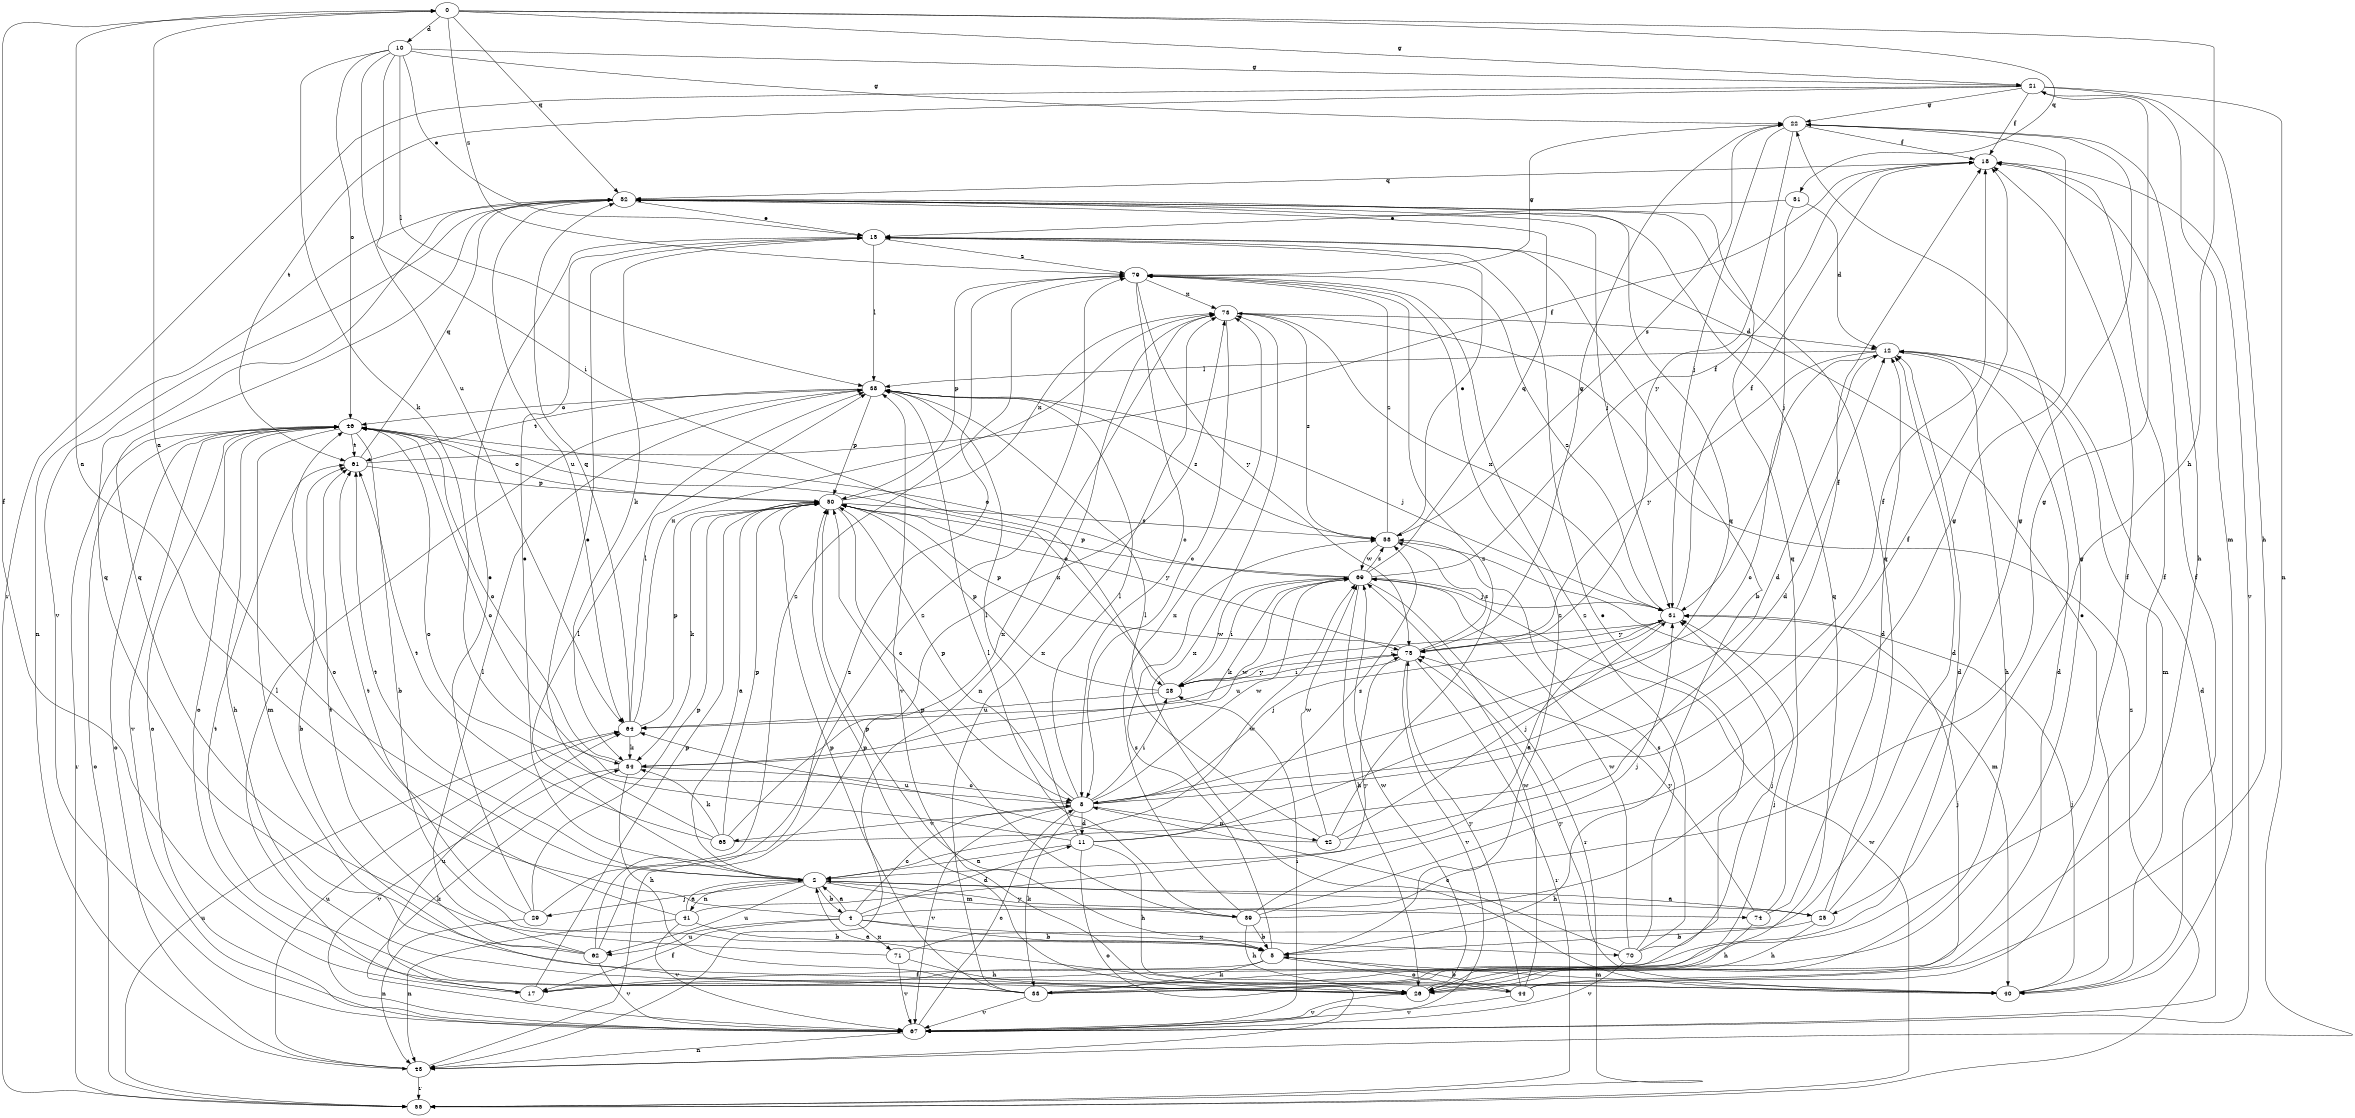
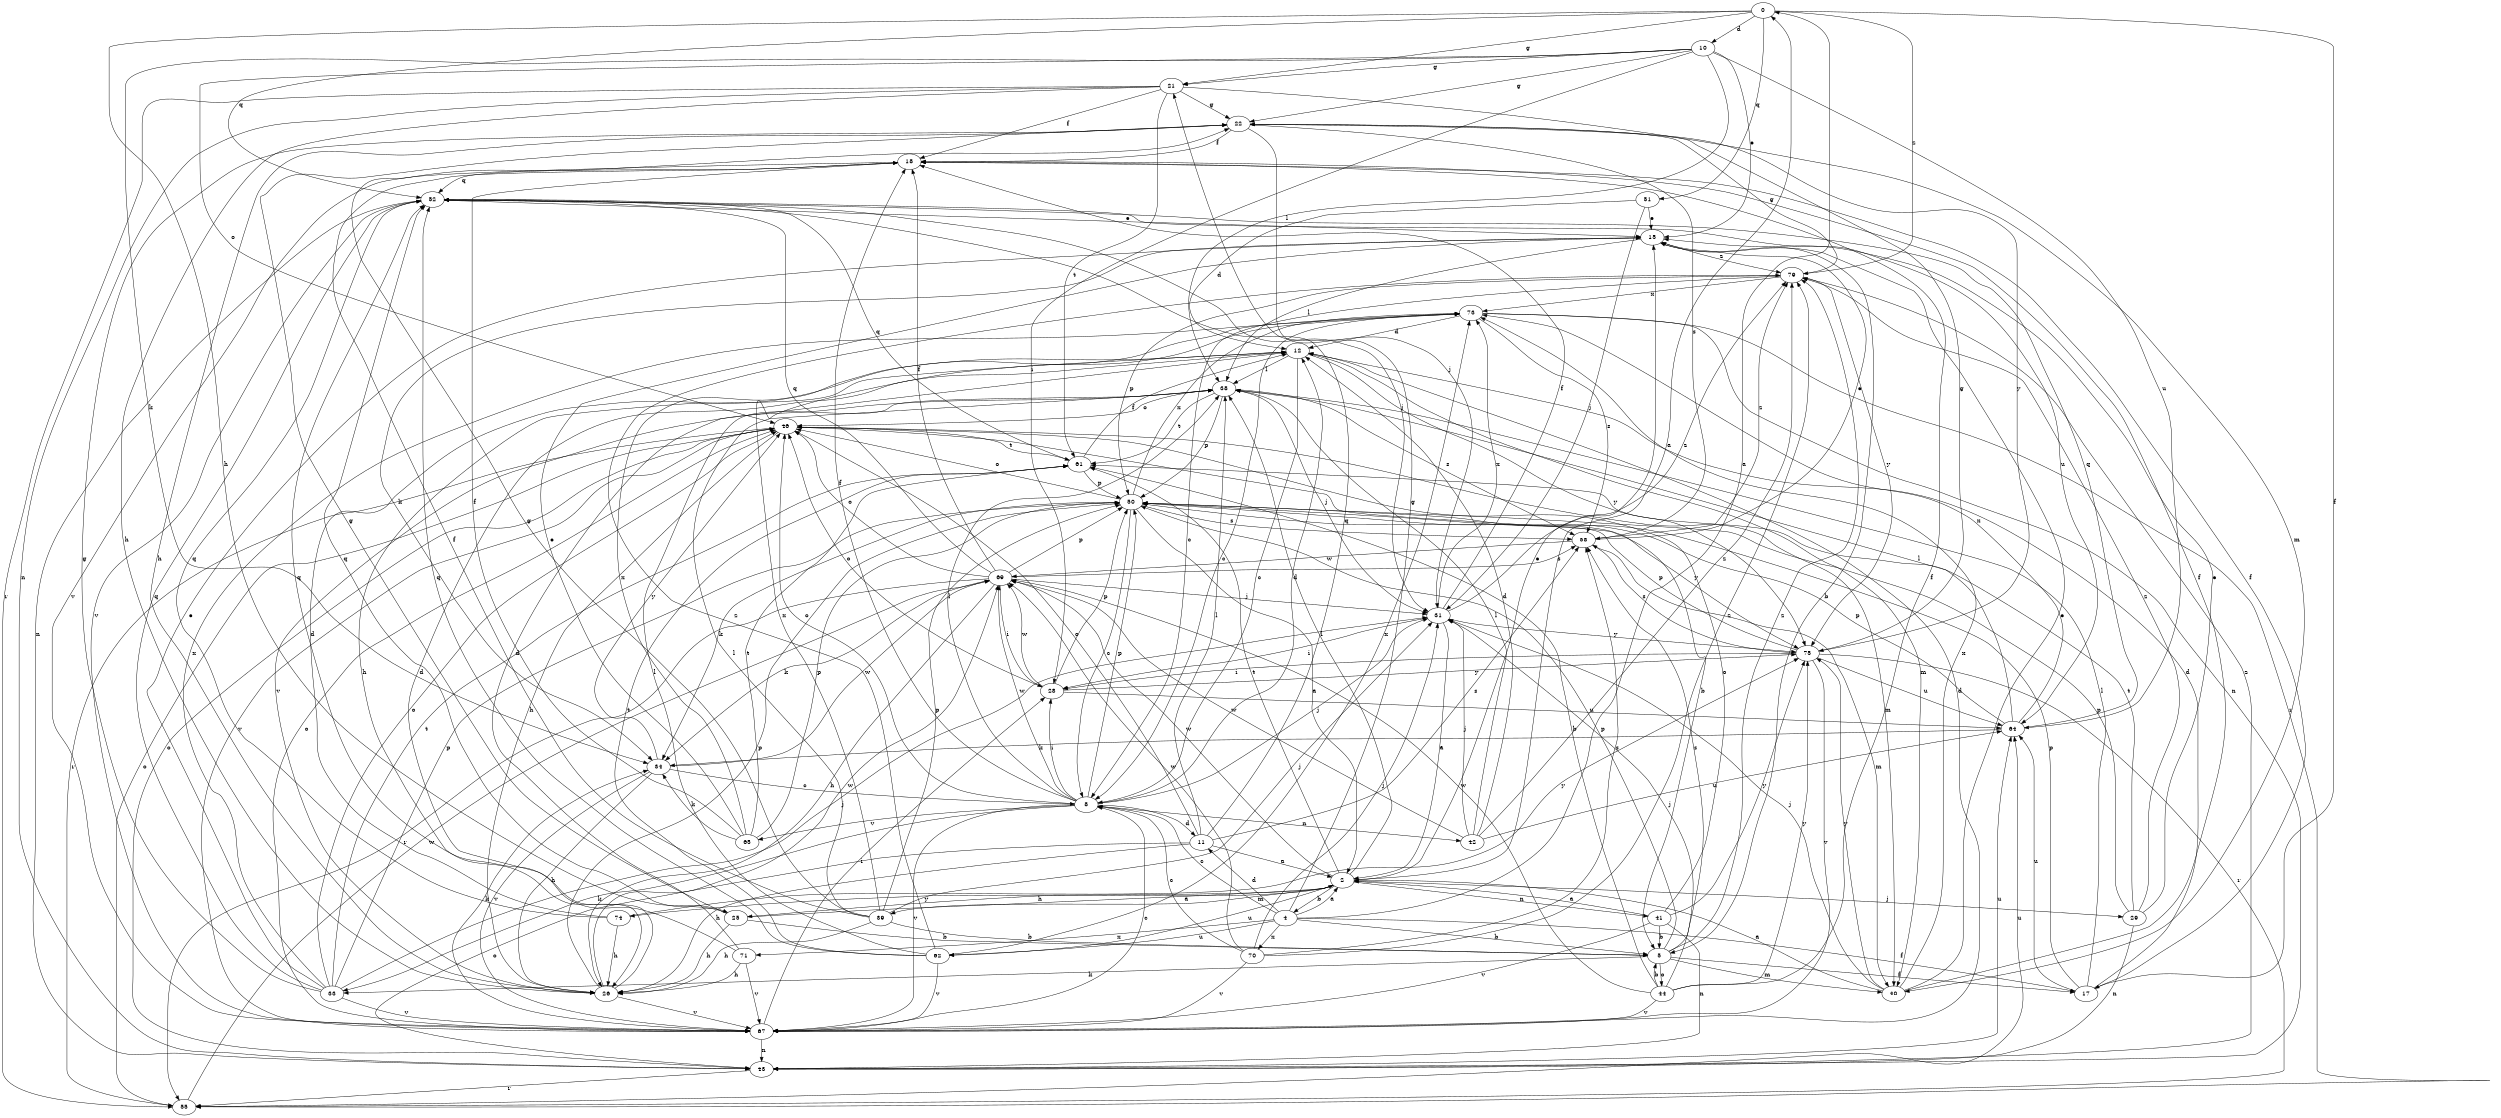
  strict digraph {
    0
    10
    17
    21
    25
    51
    52
    79
    15
    38
    28
    46
    22
    34
    64
    50
    12
    18
    61
    40
    26
    43
    55
    2
    5
    31
    67
    8
    75
    73
    4
    29
    39
    41
    62
    69
    74
    11
    70
    71
    58
    33
    44
    42
    65
    0 -> 10 [label=d]
    0 -> 17 [label=f]
    0 -> 21 [label=g]
    0 -> 25 [label=h]
    0 -> 51 [label=q]
    0 -> 52 [label=q]
    0 -> 79 [label=z]
    10 -> 21 [label=g]
    10 -> 15 [label=e]
    10 -> 38 [label=l]
    10 -> 28 [label=i]
    10 -> 46 [label=o]
    10 -> 22 [label=g]
    10 -> 34 [label=k]
    10 -> 64 [label=u]
    17 -> 38 [label=l]
    17 -> 64 [label=u]
    17 -> 50 [label=p]
    17 -> 12 [label=d]
    17 -> 18 [label=f]
    21 -> 22 [label=g]
    21 -> 18 [label=f]
    21 -> 61 [label=t]
    21 -> 40 [label=m]
    21 -> 26 [label=h]
    21 -> 43 [label=n]
    21 -> 55 [label=r]
    25 -> 52 [label=q]
    25 -> 22 [label=g]
    25 -> 26 [label=h]
    25 -> 2 [label=a]
    25 -> 5 [label=b]
    51 -> 15 [label=e]
    51 -> 12 [label=d]
    51 -> 31 [label=j]
    52 -> 15 [label=e]
    52 -> 64 [label=u]
    52 -> 43 [label=n]
    52 -> 31 [label=j]
    52 -> 67 [label=v]
    79 -> 22 [label=g]
    79 -> 50 [label=p]
    79 -> 8 [label=c]
    79 -> 75 [label=y]
    79 -> 73 [label=x]
    15 -> 79 [label=z]
    15 -> 38 [label=l]
    15 -> 34 [label=k]
    15 -> 5 [label=b]
    38 -> 46 [label=o]
    38 -> 50 [label=p]
    38 -> 61 [label=t]
    38 -> 31 [label=j]
    38 -> 58 [label=s]
    28 -> 46 [label=o]
    28 -> 64 [label=u]
    28 -> 50 [label=p]
    28 -> 75 [label=y]
    28 -> 69 [label=w]
    46 -> 61 [label=t]
    46 -> 40 [label=m]
    46 -> 26 [label=h]
    46 -> 55 [label=r]
    46 -> 5 [label=b]
    46 -> 67 [label=v]
    22 -> 18 [label=f]
    22 -> 26 [label=h]
    22 -> 31 [label=j]
    22 -> 75 [label=y]
    22 -> 58 [label=s]
-   34 -> 46 [label=o]
+   34 -> 46 [label=y]
    34 -> 26 [label=h]
    34 -> 67 [label=v]
    34 -> 8 [label=c]
    34 -> 69 [label=w]
    64 -> 52 [label=q]
    64 -> 38 [label=l]
    64 -> 34 [label=k]
    64 -> 50 [label=p]
    64 -> 73 [label=x]
    50 -> 46 [label=o]
    50 -> 34 [label=k]
    50 -> 2 [label=a]
    50 -> 8 [label=c]
    50 -> 75 [label=y]
    50 -> 73 [label=x]
    50 -> 58 [label=s]
    12 -> 38 [label=l]
    12 -> 40 [label=m]
    12 -> 26 [label=h]
    12 -> 8 [label=c]
    12 -> 75 [label=y]
    18 -> 52 [label=q]
    18 -> 67 [label=v]
    61 -> 52 [label=q]
    61 -> 50 [label=p]
-   61 -> 18 [label=f]
+   61 -> 12 [label=f]
    40 -> 15 [label=e]
    40 -> 18 [label=f]
    40 -> 2 [label=a]
    40 -> 31 [label=j]
    40 -> 75 [label=y]
    40 -> 73 [label=x]
    26 -> 38 [label=v]
    26 -> 50 [label=p]
    26 -> 12 [label=d]
    26 -> 67 [label=v]
    26 -> 69 [label=w]
    43 -> 79 [label=z]
    43 -> 46 [label=o]
    43 -> 64 [label=u]
    43 -> 55 [label=r]
    55 -> 46 [label=o]
    55 -> 64 [label=u]
    55 -> 69 [label=w]
    2 -> 0 [label=a]
    2 -> 25 [label=h]
    2 -> 15 [label=e]
    2 -> 38 [label=l]
    2 -> 61 [label=t]
    2 -> 4 [label=b]
    2 -> 29 [label=j]
    2 -> 39 [label=m]
    2 -> 41 [label=n]
    2 -> 62 [label=u]
    2 -> 69 [label=w]
    2 -> 74 [label=y]
    5 -> 17 [label=f]
    5 -> 79 [label=z]
    5 -> 50 [label=p]
    5 -> 40 [label=m]
    5 -> 58 [label=s]
    5 -> 33 [label=k]
    5 -> 44 [label=o]
    31 -> 79 [label=z]
    31 -> 28 [label=i]
    31 -> 18 [label=f]
    31 -> 2 [label=a]
    31 -> 75 [label=y]
    31 -> 73 [label=x]
    67 -> 28 [label=i]
    67 -> 46 [label=o]
    67 -> 34 [label=k]
    67 -> 12 [label=d]
    67 -> 43 [label=n]
    67 -> 8 [label=c]
    8 -> 38 [label=l]
    8 -> 28 [label=i]
    8 -> 46 [label=o]
    8 -> 50 [label=p]
    8 -> 12 [label=d]
    8 -> 18 [label=f]
    8 -> 31 [label=j]
    8 -> 67 [label=v]
    8 -> 69 [label=w]
    8 -> 11 [label=d]
    8 -> 33 [label=k]
    8 -> 42 [label=n]
    8 -> 65 [label=v]
    75 -> 28 [label=i]
    75 -> 22 [label=g]
    75 -> 64 [label=u]
    75 -> 50 [label=p]
    75 -> 55 [label=r]
    75 -> 67 [label=v]
    75 -> 58 [label=s]
    73 -> 12 [label=d]
    73 -> 43 [label=n]
-   73 -> 55 [label=z]
+   73 -> 55 [label=r]
    73 -> 8 [label=c]
    73 -> 58 [label=s]
    4 -> 0 [label=a]
    4 -> 17 [label=f]
    4 -> 21 [label=g]
    4 -> 2 [label=a]
    4 -> 5 [label=b]
    4 -> 8 [label=c]
    4 -> 62 [label=u]
    4 -> 11 [label=d]
    4 -> 70 [label=x]
    4 -> 71 [label=x]
    29 -> 79 [label=z]
    29 -> 15 [label=e]
    29 -> 50 [label=p]
    29 -> 61 [label=t]
    29 -> 43 [label=n]
    39 -> 38 [label=l]
    39 -> 22 [label=g]
    39 -> 50 [label=p]
    39 -> 18 [label=f]
    39 -> 26 [label=h]
    39 -> 5 [label=b]
    39 -> 31 [label=j]
    39 -> 73 [label=x]
    41 -> 46 [label=o]
    41 -> 43 [label=n]
    41 -> 2 [label=a]
    41 -> 5 [label=b]
    41 -> 67 [label=v]
    41 -> 75 [label=y]
    62 -> 52 [label=q]
    62 -> 79 [label=z]
    62 -> 38 [label=l]
    62 -> 61 [label=t]
    62 -> 67 [label=v]
    62 -> 73 [label=x]
    69 -> 52 [label=q]
    69 -> 28 [label=i]
    69 -> 46 [label=o]
    69 -> 34 [label=k]
    69 -> 50 [label=p]
    69 -> 18 [label=f]
    69 -> 26 [label=h]
    69 -> 55 [label=r]
    69 -> 31 [label=j]
    69 -> 58 [label=s]
    74 -> 52 [label=q]
    74 -> 12 [label=d]
    74 -> 26 [label=h]
    74 -> 75 [label=y]
    11 -> 52 [label=q]
    11 -> 38 [label=l]
    11 -> 46 [label=o]
    11 -> 26 [label=h]
    11 -> 43 [label=o]
    11 -> 2 [label=a]
    11 -> 58 [label=s]
    70 -> 79 [label=z]
    70 -> 31 [label=j]
    70 -> 67 [label=v]
    70 -> 8 [label=c]
    70 -> 69 [label=w]
    70 -> 58 [label=s]
    71 -> 52 [label=q]
    71 -> 12 [label=d]
    71 -> 26 [label=h]
    71 -> 67 [label=v]
    58 -> 79 [label=z]
    58 -> 15 [label=e]
    58 -> 40 [label=m]
    58 -> 69 [label=w]
    33 -> 52 [label=q]
    33 -> 15 [label=e]
    33 -> 46 [label=o]
    33 -> 22 [label=g]
    33 -> 50 [label=p]
    33 -> 61 [label=t]
    33 -> 31 [label=j]
    33 -> 67 [label=v]
    33 -> 73 [label=x]
    44 -> 18 [label=f]
    44 -> 61 [label=b]
    44 -> 5 [label=b]
    44 -> 31 [label=j]
    44 -> 67 [label=v]
    44 -> 75 [label=y]
    44 -> 69 [label=w]
    42 -> 79 [label=z]
    42 -> 38 [label=l]
    42 -> 64 [label=u]
    42 -> 12 [label=d]
    42 -> 31 [label=j]
    42 -> 69 [label=w]
    65 -> 15 [label=e]
    65 -> 34 [label=k]
    65 -> 50 [label=p]
    65 -> 18 [label=f]
    65 -> 61 [label=t]
    65 -> 73 [label=x]
  }
